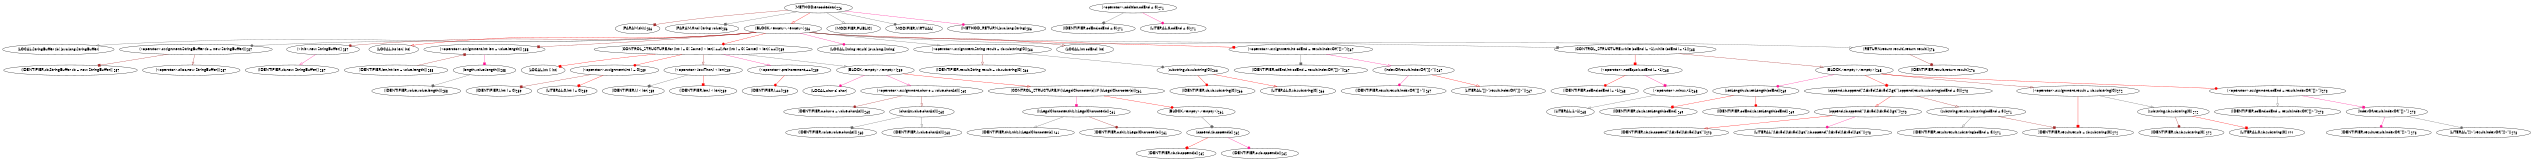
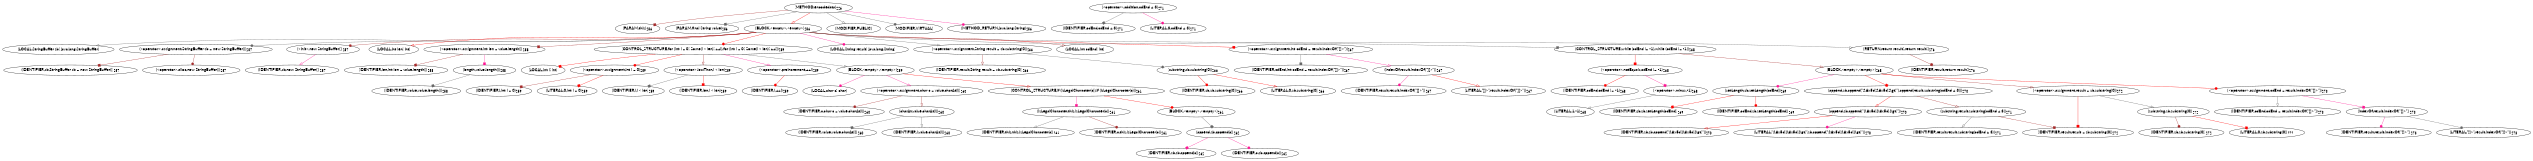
  digraph {
    fontname=Lato
    node [fontname=Lato]
    edge [arrowhead=onormal color=red fontname=Lato]
    n1 [label=<(METHOD,encodedata)<SUB>226</SUB>>]
    n2 [label=<(PARAM,this)<SUB>256</SUB>>]
    n3 [label=<(PARAM,final String value)<SUB>256</SUB>>]
    n4 [label=<(BLOCK,&lt;empty&gt;,&lt;empty&gt;)<SUB>256</SUB>>]
    n5 [label=<(MODIFIER,PUBLIC)>]
    n6 [label=<(MODIFIER,VIRTUAL)>]
    n7 [label=<(METHOD_RETURN,java.lang.String)<SUB>256</SUB>>]
    n8 [label=<(LOCAL,StringBuffer sb: java.lang.StringBuffer)>]
    n9 [label=<(&lt;operator&gt;.assignment,StringBuffer sb = new StringBuffer())<SUB>257</SUB>>]
    n10 [label=<(&lt;init&gt;,new StringBuffer())<SUB>257</SUB>>]
    n11 [label=<(LOCAL,int len: int)>]
    n12 [label=<(&lt;operator&gt;.assignment,int len = value.length())<SUB>258</SUB>>]
    n13 [label=<(CONTROL_STRUCTURE,for (int i = 0; Some(i &lt; len); ++i),for (int i = 0; Some(i &lt; len); ++i))<SUB>259</SUB>>]
    n14 [label=<(LOCAL,String result: java.lang.String)>]
    n15 [label=<(&lt;operator&gt;.assignment,String result = sb.substring(0))<SUB>266</SUB>>]
    n16 [label=<(LOCAL,int cdEnd: int)>]
    n17 [label=<(&lt;operator&gt;.assignment,int cdEnd = result.indexOf(&quot;]]&gt;&quot;))<SUB>267</SUB>>]
    n18 [label=<(CONTROL_STRUCTURE,while (cdEnd != -1),while (cdEnd != -1))<SUB>268</SUB>>]
    n19 [label=<(RETURN,return result;,return result;)<SUB>276</SUB>>]
    n20 [label=<(IDENTIFIER,sb,StringBuffer sb = new StringBuffer())<SUB>257</SUB>>]
    n21 [label=<(&lt;operator&gt;.alloc,new StringBuffer())<SUB>257</SUB>>]
    n22 [label=<(IDENTIFIER,sb,new StringBuffer())<SUB>257</SUB>>]
    n23 [label=<(IDENTIFIER,len,int len = value.length())<SUB>258</SUB>>]
    n24 [label=<(length,value.length())<SUB>258</SUB>>]
    n25 [label=<(LOCAL,int i: int)>]
    n26 [label=<(&lt;operator&gt;.assignment,int i = 0)<SUB>259</SUB>>]
    n27 [label=<(&lt;operator&gt;.lessThan,i &lt; len)<SUB>259</SUB>>]
    n28 [label=<(&lt;operator&gt;.preIncrement,++i)<SUB>259</SUB>>]
    n29 [label=<(BLOCK,&lt;empty&gt;,&lt;empty&gt;)<SUB>259</SUB>>]
    n30 [label=<(IDENTIFIER,result,String result = sb.substring(0))<SUB>266</SUB>>]
    n31 [label=<(substring,sb.substring(0))<SUB>266</SUB>>]
    n32 [label=<(IDENTIFIER,cdEnd,int cdEnd = result.indexOf(&quot;]]&gt;&quot;))<SUB>267</SUB>>]
    n33 [label=<(indexOf,result.indexOf(&quot;]]&gt;&quot;))<SUB>267</SUB>>]
    n34 [label=<(&lt;operator&gt;.notEquals,cdEnd != -1)<SUB>268</SUB>>]
    n35 [label=<(BLOCK,&lt;empty&gt;,&lt;empty&gt;)<SUB>268</SUB>>]
    n36 [label=<(IDENTIFIER,result,return result;)<SUB>276</SUB>>]
    n37 [label=<(IDENTIFIER,value,value.length())<SUB>258</SUB>>]
    n38 [label=<(IDENTIFIER,i,int i = 0)<SUB>259</SUB>>]
    n39 [label=<(LITERAL,0,int i = 0)<SUB>259</SUB>>]
    n40 [label=<(IDENTIFIER,i,i &lt; len)<SUB>259</SUB>>]
    n41 [label=<(IDENTIFIER,len,i &lt; len)<SUB>259</SUB>>]
    n42 [label=<(IDENTIFIER,i,++i)<SUB>259</SUB>>]
    n43 [label=<(LOCAL,char c: char)>]
    n44 [label=<(&lt;operator&gt;.assignment,char c = value.charAt(i))<SUB>260</SUB>>]
    n45 [label=<(CONTROL_STRUCTURE,if (isLegalCharacter(c)),if (isLegalCharacter(c)))<SUB>261</SUB>>]
    n46 [label=<(IDENTIFIER,c,char c = value.charAt(i))<SUB>260</SUB>>]
    n47 [label=<(charAt,value.charAt(i))<SUB>260</SUB>>]
    n48 [label=<(isLegalCharacter,this.isLegalCharacter(c))<SUB>261</SUB>>]
    n49 [label=<(BLOCK,&lt;empty&gt;,&lt;empty&gt;)<SUB>261</SUB>>]
    n50 [label=<(IDENTIFIER,value,value.charAt(i))<SUB>260</SUB>>]
    n51 [label=<(IDENTIFIER,i,value.charAt(i))<SUB>260</SUB>>]
    n52 [label=<(IDENTIFIER,this,this.isLegalCharacter(c))<SUB>261</SUB>>]
    n53 [label=<(IDENTIFIER,c,this.isLegalCharacter(c))<SUB>261</SUB>>]
    n54 [label=<(append,sb.append(c))<SUB>262</SUB>>]
    n55 [label=<(IDENTIFIER,sb,sb.append(c))<SUB>262</SUB>>]
    n56 [label=<(IDENTIFIER,c,sb.append(c))<SUB>262</SUB>>]
    n57 [label=<(IDENTIFIER,sb,sb.substring(0))<SUB>266</SUB>>]
    n58 [label=<(LITERAL,0,sb.substring(0))<SUB>266</SUB>>]
    n59 [label=<(IDENTIFIER,result,result.indexOf(&quot;]]&gt;&quot;))<SUB>267</SUB>>]
    n60 [label=<(LITERAL,&quot;]]&gt;&quot;,result.indexOf(&quot;]]&gt;&quot;))<SUB>267</SUB>>]
    n61 [label=<(IDENTIFIER,cdEnd,cdEnd != -1)<SUB>268</SUB>>]
    n62 [label=<(&lt;operator&gt;.minus,-1)<SUB>268</SUB>>]
    n63 [label=<(setLength,sb.setLength(cdEnd))<SUB>269</SUB>>]
    n64 [label=<(append,sb.append(&quot;&amp;#x5d;&amp;#x5d;&amp;gt;&quot;).append(result.substring(cdEnd + 3)))<SUB>270</SUB>>]
    n65 [label=<(&lt;operator&gt;.assignment,result = sb.substring(0))<SUB>272</SUB>>]
    n66 [label=<(&lt;operator&gt;.assignment,cdEnd = result.indexOf(&quot;]]&gt;&quot;))<SUB>273</SUB>>]
    n67 [label=<(LITERAL,1,-1)<SUB>268</SUB>>]
    n68 [label=<(IDENTIFIER,sb,sb.setLength(cdEnd))<SUB>269</SUB>>]
    n69 [label=<(IDENTIFIER,cdEnd,sb.setLength(cdEnd))<SUB>269</SUB>>]
    n70 [label=<(append,sb.append(&quot;&amp;#x5d;&amp;#x5d;&amp;gt;&quot;))<SUB>270</SUB>>]
    n71 [label=<(substring,result.substring(cdEnd + 3))<SUB>271</SUB>>]
    n72 [label=<(IDENTIFIER,result,result = sb.substring(0))<SUB>272</SUB>>]
    n73 [label=<(substring,sb.substring(0))<SUB>272</SUB>>]
    n74 [label=<(IDENTIFIER,cdEnd,cdEnd = result.indexOf(&quot;]]&gt;&quot;))<SUB>273</SUB>>]
    n75 [label=<(indexOf,result.indexOf(&quot;]]&gt;&quot;))<SUB>273</SUB>>]
    n76 [label=<(IDENTIFIER,sb,sb.append(&quot;&amp;#x5d;&amp;#x5d;&amp;gt;&quot;))<SUB>270</SUB>>]
    n77 [label=<(LITERAL,&quot;&amp;#x5d;&amp;#x5d;&amp;gt;&quot;,sb.append(&quot;&amp;#x5d;&amp;#x5d;&amp;gt;&quot;))<SUB>270</SUB>>]
    n78 [label=<(IDENTIFIER,result,result.substring(cdEnd + 3))<SUB>271</SUB>>]
    n79 [label=<(&lt;operator&gt;.addition,cdEnd + 3)<SUB>271</SUB>>]
    n80 [label=<(IDENTIFIER,cdEnd,cdEnd + 3)<SUB>271</SUB>>]
    n81 [label=<(LITERAL,3,cdEnd + 3)<SUB>271</SUB>>]
    n82 [label=<(IDENTIFIER,sb,sb.substring(0))<SUB>272</SUB>>]
    n83 [label=<(LITERAL,0,sb.substring(0))<SUB>272</SUB>>]
    n84 [label=<(IDENTIFIER,result,result.indexOf(&quot;]]&gt;&quot;))<SUB>273</SUB>>]
    n85 [label=<(LITERAL,&quot;]]&gt;&quot;,result.indexOf(&quot;]]&gt;&quot;))<SUB>273</SUB>>]
    n1 -> n2 [arrowhead=box color=brown]
    n1 -> n3 [arrowhead=box color=gray40]
    n1 -> n4
    n1 -> n5 [color=gray40]
    n1 -> n6 [arrowhead=dot color=gray40]
    n1 -> n7 [arrowhead=dot color=deeppink]
    n4 -> n8 [color=gray40]
    n4 -> n9 [arrowhead=dot color=gray40]
    n4 -> n10 [arrowhead=dot color=brown]
    n4 -> n11
    n4 -> n12 [arrowhead=box color=brown]
    n4 -> n13 [arrowhead=dot]
    n4 -> n14 [arrowhead=dot color=deeppink]
    n4 -> n15 [color=gray40]
    n4 -> n16 [color=brown]
    n4 -> n17 [arrowhead=box]
    n4 -> n18 [arrowhead=box color=gray40]
    n4 -> n19 [color=gray40]
    n9 -> n20 [arrowhead=box color=brown]
-   n9 -> n21 [color=brown]
+   n9 -> n21 [arrowhead=dot color=brown]
    n10 -> n22 [color=deeppink]
-   n23 -> n12 [arrowhead=box color=brown]
+   n12 -> n23 [arrowhead=box color=brown]
    n12 -> n24 [arrowhead=box color=deeppink]
    n13 -> n25 [arrowhead=box]
    n13 -> n26 [arrowhead=dot]
    n13 -> n27 [color=brown]
    n13 -> n28 [color=deeppink]
    n13 -> n29 [color=gray40]
    n15 -> n30 [color=brown]
    n15 -> n31 [arrowhead=dot color=gray40]
    n17 -> n32 [arrowhead=box color=gray40]
    n17 -> n33 [color=deeppink]
    n18 -> n34 [arrowhead=box]
    n18 -> n35 [color=brown]
    n19 -> n36 [arrowhead=box color=brown]
    n24 -> n37 [arrowhead=box color=gray40]
    n26 -> n38 [arrowhead=box color=brown]
    n26 -> n39 [arrowhead=box]
    n27 -> n40 [arrowhead=box color=gray40]
    n27 -> n41 [arrowhead=box]
    n28 -> n42 [arrowhead=dot]
    n29 -> n43 [arrowhead=dot color=deeppink]
    n29 -> n44 [color=deeppink]
    n29 -> n45
    n31 -> n57 [arrowhead=dot]
    n31 -> n58
    n33 -> n59 [arrowhead=dot color=deeppink]
    n33 -> n60
    n34 -> n61 [arrowhead=dot]
    n34 -> n62 [arrowhead=box color=deeppink]
    n35 -> n63 [arrowhead=dot color=deeppink]
    n35 -> n64 [arrowhead=box]
    n35 -> n65 [color=brown]
    n35 -> n66 [arrowhead=dot]
    n44 -> n46 [arrowhead=dot color=brown]
    n44 -> n47 [color=brown]
    n45 -> n48 [arrowhead=box color=deeppink]
    n45 -> n49 [arrowhead=dot]
    n47 -> n50 [arrowhead=box color=gray40]
    n47 -> n51 [color=gray40]
    n48 -> n52 [color=gray40]
    n48 -> n53 [arrowhead=dot color=brown]
    n49 -> n54 [arrowhead=box color=gray40]
-   n54 -> n55 [arrowhead=box]
+   n54 -> n55 [arrowhead=box color=deeppink]
    n54 -> n56 [arrowhead=dot color=deeppink]
    n62 -> n67 [color=gray40]
    n63 -> n68 [arrowhead=box]
    n63 -> n69 [arrowhead=dot]
    n64 -> n70
    n64 -> n71 [color=brown]
    n65 -> n72 [arrowhead=box]
    n65 -> n73 [color=gray40]
    n66 -> n74 [color=gray40]
    n66 -> n75 [arrowhead=box color=deeppink]
    n70 -> n76
    n70 -> n77 [arrowhead=dot color=deeppink]
    n71 -> n72 [arrowhead=box color=brown]
    n71 -> n78 [color=gray40]
    n73 -> n82 [arrowhead=dot color=brown]
    n73 -> n83 [arrowhead=box]
    n75 -> n84 [arrowhead=dot color=deeppink]
    n75 -> n85 [arrowhead=dot color=gray40]
    n79 -> n80 [arrowhead=box color=gray40]
    n79 -> n81 [arrowhead=dot color=deeppink]
  }
